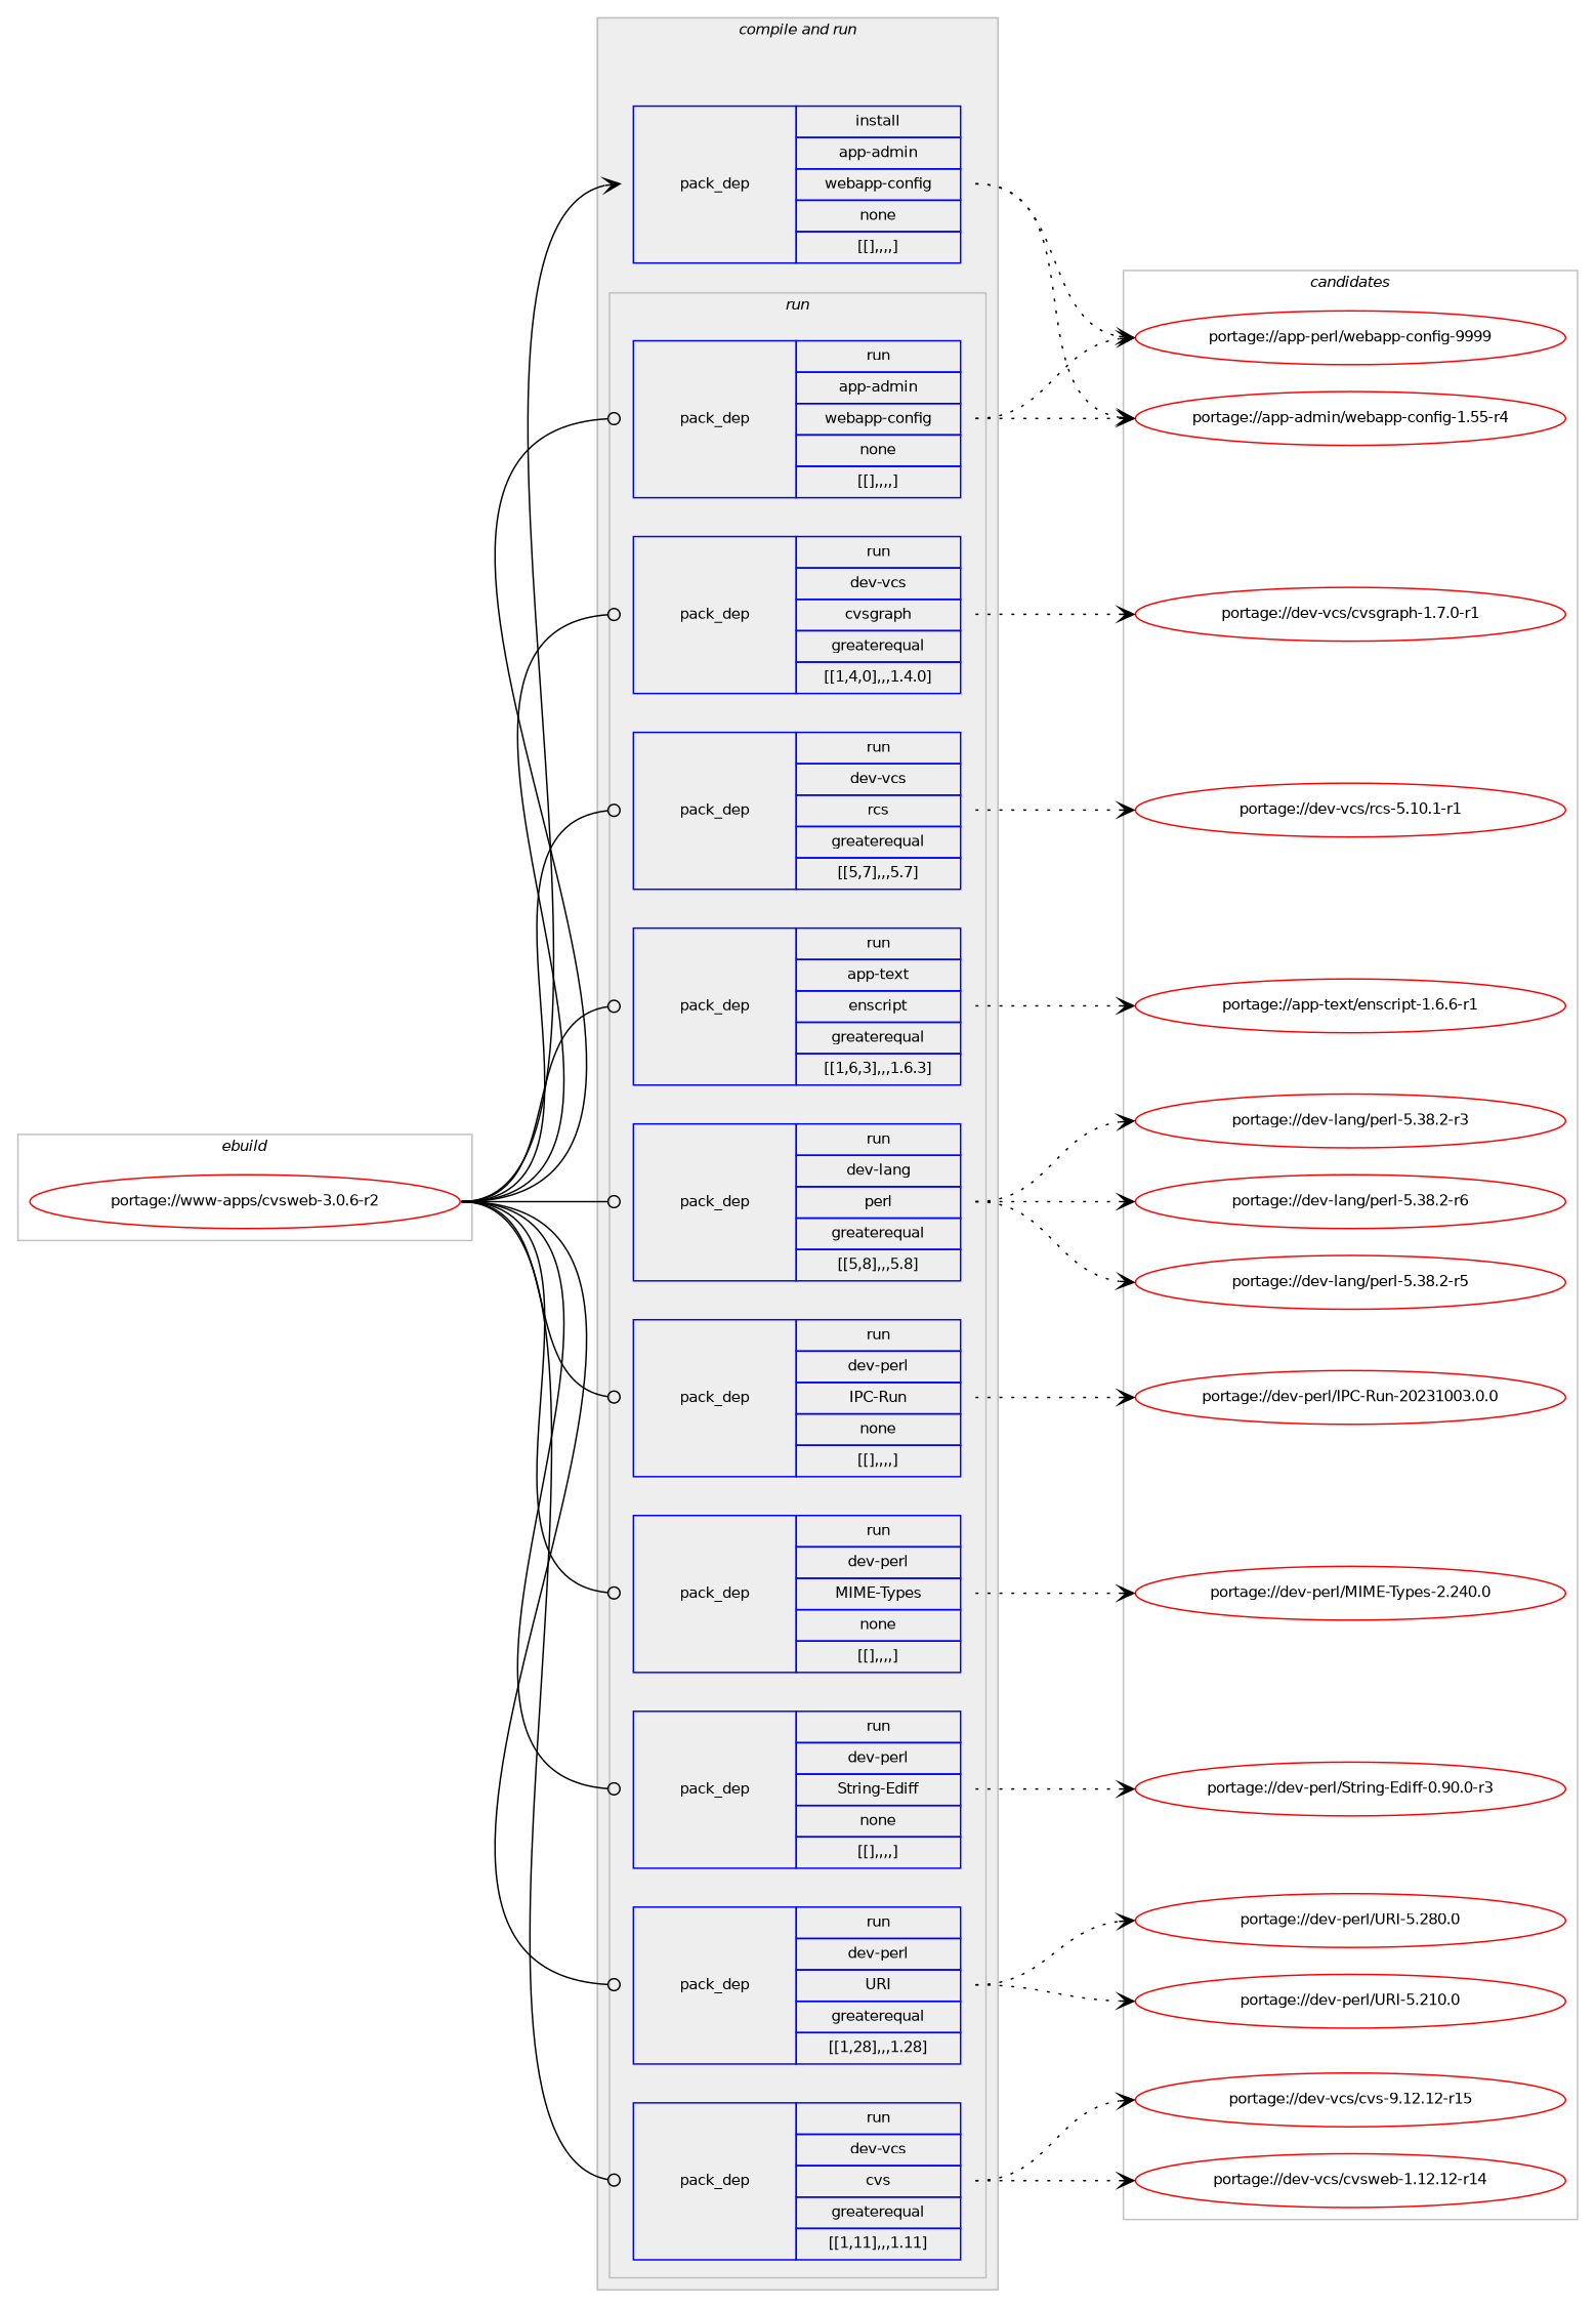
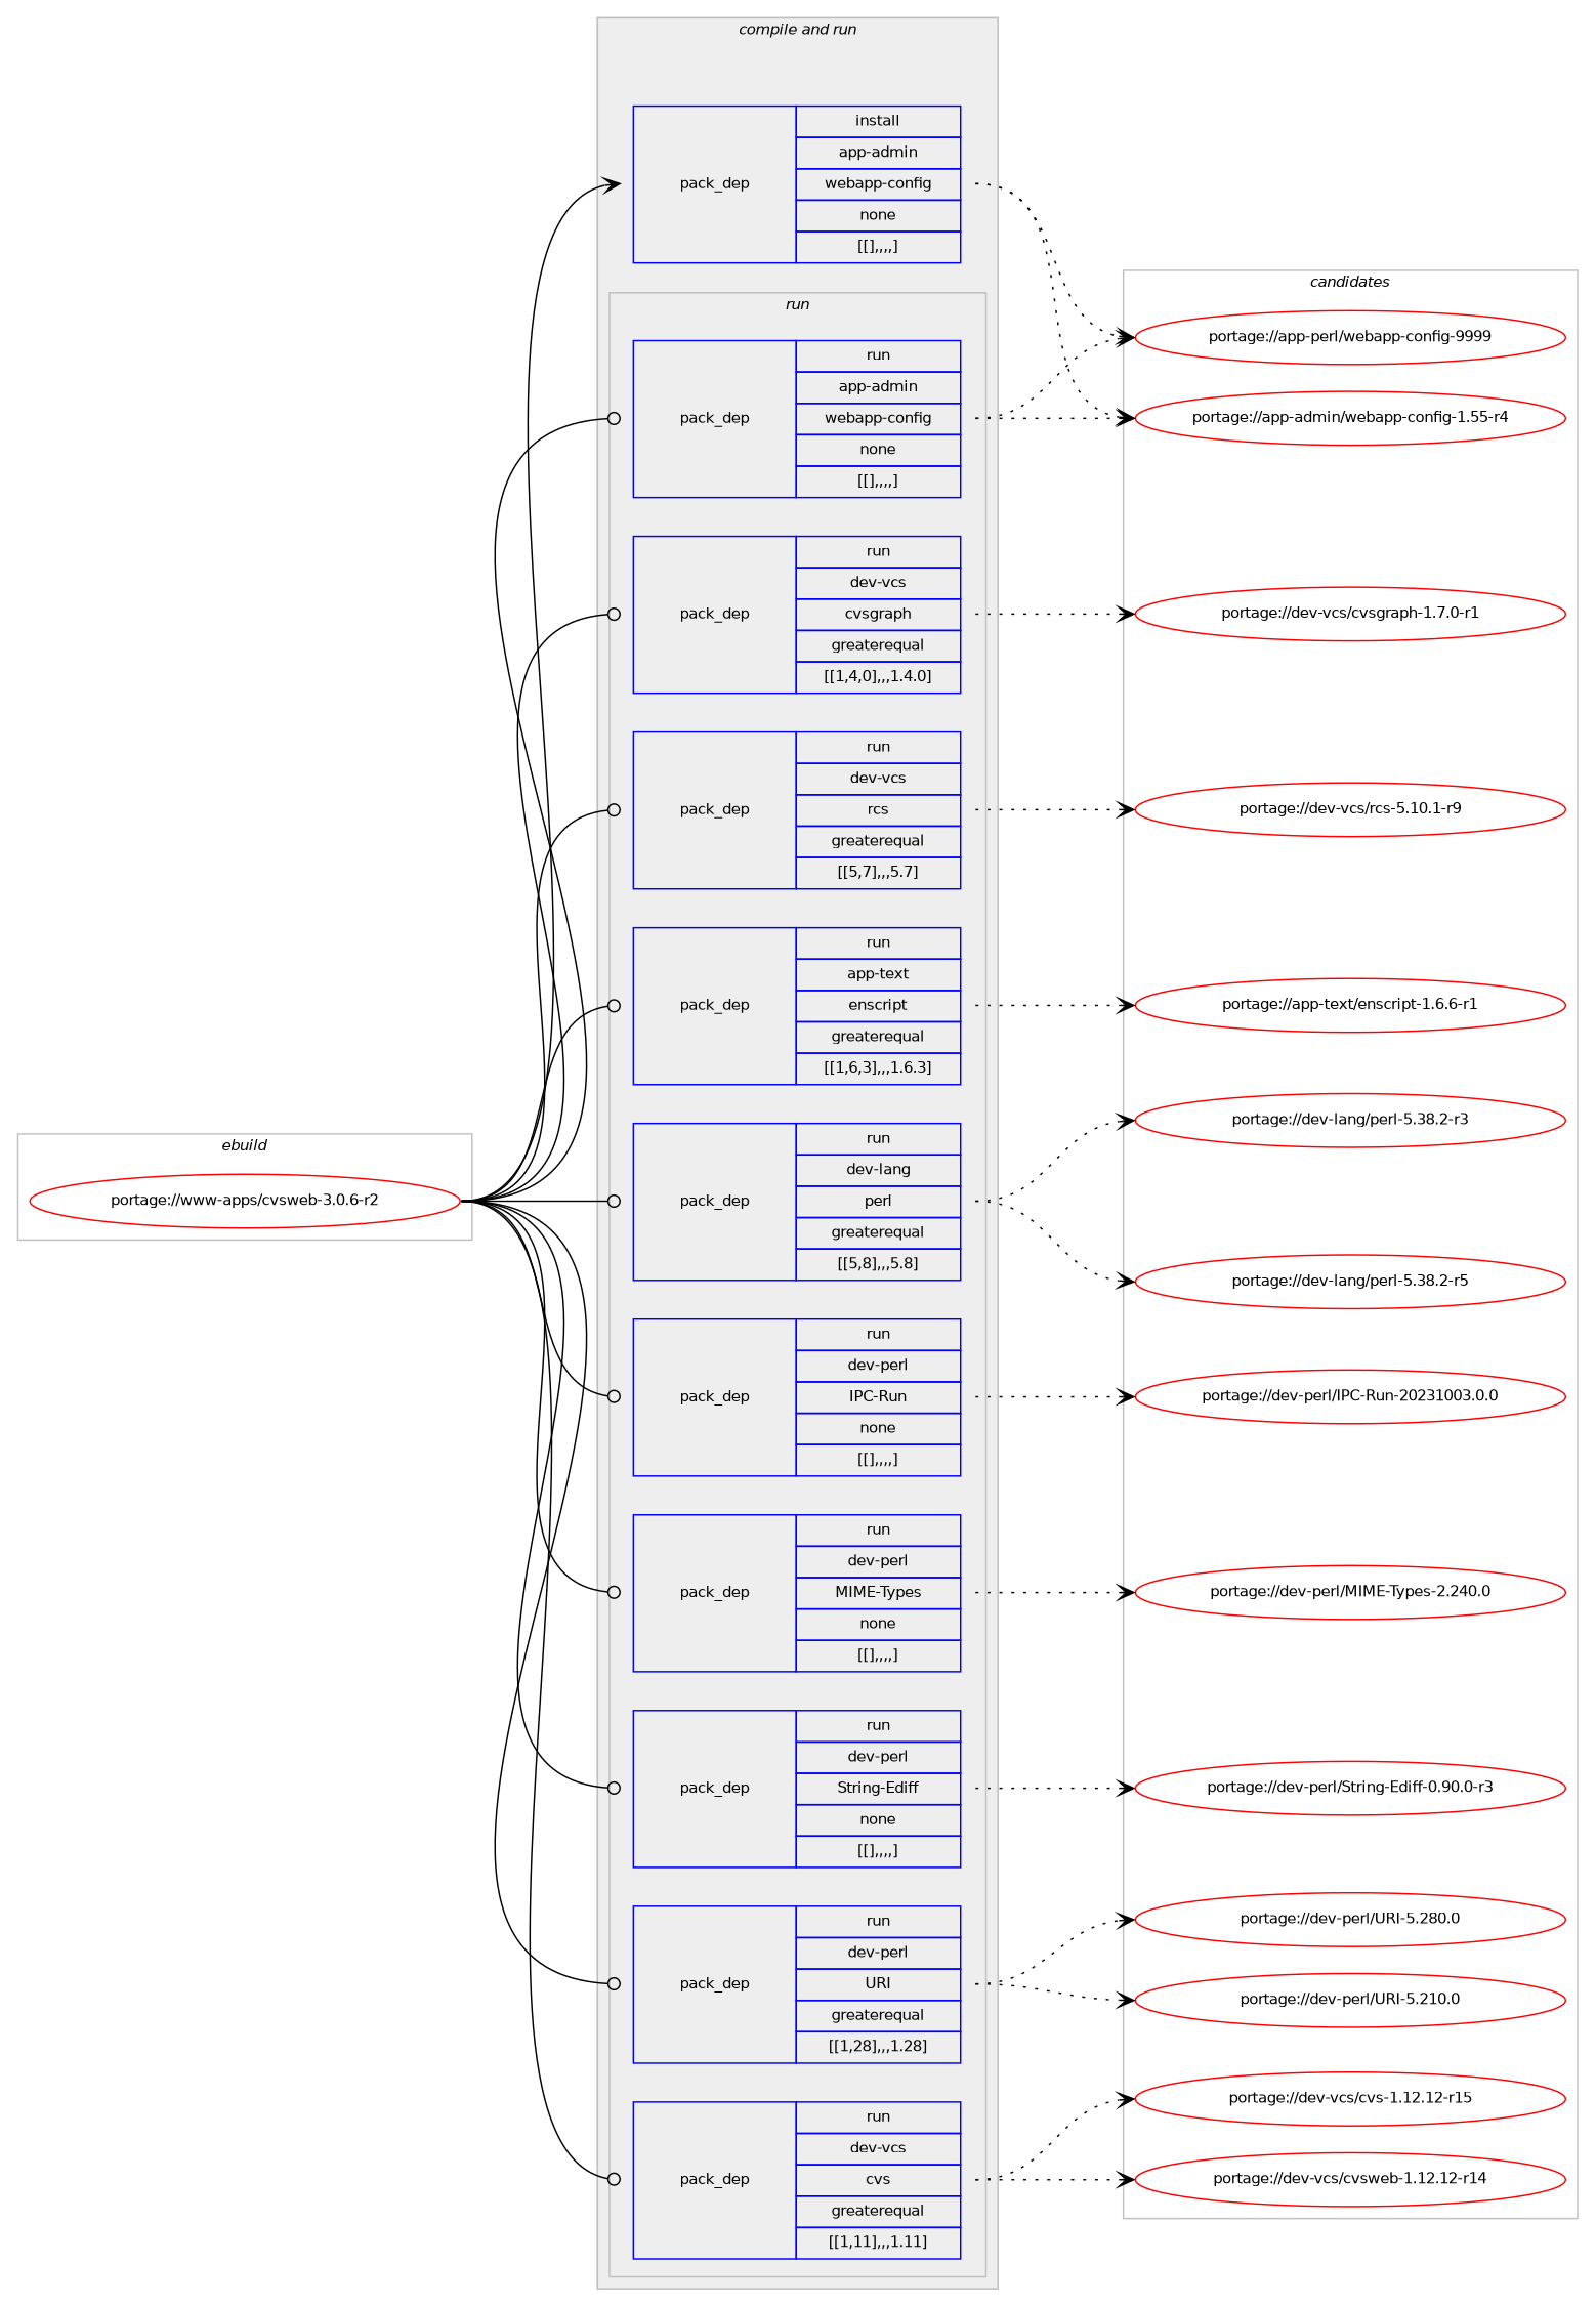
  digraph {
    compound=true
    concentrate=true
    fontname=Helvetica
    fontsize=10
    newrank=true
    rankdir=LR
    ranksep=1.5
    node [color=red fontname=Helvetica fontsize=10]
    edge [arrowhead=vee headport=w style=dotted tailport=e weight=100]
    n1 [label="portage://www-apps/cvsweb-3.0.6-r2" width=4]
    n2 [color=blue label=<<TABLE BORDER="0" CELLBORDER="1" CELLSPACING="0" CELLPADDING="4" WIDTH="220"><TR><TD ROWSPAN="6" CELLPADDING="30">pack_dep</TD></TR><TR><TD WIDTH="110">install</TD></TR><TR><TD>app-admin</TD></TR><TR><TD>webapp-config</TD></TR><TR><TD>none</TD></TR><TR><TD>[[],,,,]</TD></TR></TABLE>> shape=none]
    n3 [color=blue label=<<TABLE BORDER="0" CELLBORDER="1" CELLSPACING="0" CELLPADDING="4" WIDTH="220"><TR><TD ROWSPAN="6" CELLPADDING="30">pack_dep</TD></TR><TR><TD WIDTH="110">run</TD></TR><TR><TD>app-admin</TD></TR><TR><TD>webapp-config</TD></TR><TR><TD>none</TD></TR><TR><TD>[[],,,,]</TD></TR></TABLE>> shape=none]
    n4 [color=blue label=<<TABLE BORDER="0" CELLBORDER="1" CELLSPACING="0" CELLPADDING="4" WIDTH="220"><TR><TD ROWSPAN="6" CELLPADDING="30">pack_dep</TD></TR><TR><TD WIDTH="110">run</TD></TR><TR><TD>app-text</TD></TR><TR><TD>enscript</TD></TR><TR><TD>greaterequal</TD></TR><TR><TD>[[1,6,3],,,1.6.3]</TD></TR></TABLE>> shape=none]
    n5 [color=blue label=<<TABLE BORDER="0" CELLBORDER="1" CELLSPACING="0" CELLPADDING="4" WIDTH="220"><TR><TD ROWSPAN="6" CELLPADDING="30">pack_dep</TD></TR><TR><TD WIDTH="110">run</TD></TR><TR><TD>dev-lang</TD></TR><TR><TD>perl</TD></TR><TR><TD>greaterequal</TD></TR><TR><TD>[[5,8],,,5.8]</TD></TR></TABLE>> shape=none]
    n6 [color=blue label=<<TABLE BORDER="0" CELLBORDER="1" CELLSPACING="0" CELLPADDING="4" WIDTH="220"><TR><TD ROWSPAN="6" CELLPADDING="30">pack_dep</TD></TR><TR><TD WIDTH="110">run</TD></TR><TR><TD>dev-perl</TD></TR><TR><TD>IPC-Run</TD></TR><TR><TD>none</TD></TR><TR><TD>[[],,,,]</TD></TR></TABLE>> shape=none]
    n7 [color=blue label=<<TABLE BORDER="0" CELLBORDER="1" CELLSPACING="0" CELLPADDING="4" WIDTH="220"><TR><TD ROWSPAN="6" CELLPADDING="30">pack_dep</TD></TR><TR><TD WIDTH="110">run</TD></TR><TR><TD>dev-perl</TD></TR><TR><TD>MIME-Types</TD></TR><TR><TD>none</TD></TR><TR><TD>[[],,,,]</TD></TR></TABLE>> shape=none]
    n8 [color=blue label=<<TABLE BORDER="0" CELLBORDER="1" CELLSPACING="0" CELLPADDING="4" WIDTH="220"><TR><TD ROWSPAN="6" CELLPADDING="30">pack_dep</TD></TR><TR><TD WIDTH="110">run</TD></TR><TR><TD>dev-perl</TD></TR><TR><TD>String-Ediff</TD></TR><TR><TD>none</TD></TR><TR><TD>[[],,,,]</TD></TR></TABLE>> shape=none]
    n9 [color=blue label=<<TABLE BORDER="0" CELLBORDER="1" CELLSPACING="0" CELLPADDING="4" WIDTH="220"><TR><TD ROWSPAN="6" CELLPADDING="30">pack_dep</TD></TR><TR><TD WIDTH="110">run</TD></TR><TR><TD>dev-perl</TD></TR><TR><TD>URI</TD></TR><TR><TD>greaterequal</TD></TR><TR><TD>[[1,28],,,1.28]</TD></TR></TABLE>> shape=none]
    n10 [color=blue label=<<TABLE BORDER="0" CELLBORDER="1" CELLSPACING="0" CELLPADDING="4" WIDTH="220"><TR><TD ROWSPAN="6" CELLPADDING="30">pack_dep</TD></TR><TR><TD WIDTH="110">run</TD></TR><TR><TD>dev-vcs</TD></TR><TR><TD>cvs</TD></TR><TR><TD>greaterequal</TD></TR><TR><TD>[[1,11],,,1.11]</TD></TR></TABLE>> shape=none]
    n11 [color=blue label=<<TABLE BORDER="0" CELLBORDER="1" CELLSPACING="0" CELLPADDING="4" WIDTH="220"><TR><TD ROWSPAN="6" CELLPADDING="30">pack_dep</TD></TR><TR><TD WIDTH="110">run</TD></TR><TR><TD>dev-vcs</TD></TR><TR><TD>cvsgraph</TD></TR><TR><TD>greaterequal</TD></TR><TR><TD>[[1,4,0],,,1.4.0]</TD></TR></TABLE>> shape=none]
    n12 [color=blue label=<<TABLE BORDER="0" CELLBORDER="1" CELLSPACING="0" CELLPADDING="4" WIDTH="220"><TR><TD ROWSPAN="6" CELLPADDING="30">pack_dep</TD></TR><TR><TD WIDTH="110">run</TD></TR><TR><TD>dev-vcs</TD></TR><TR><TD>rcs</TD></TR><TR><TD>greaterequal</TD></TR><TR><TD>[[5,7],,,5.7]</TD></TR></TABLE>> shape=none]
    n13 [label="portage://app-perl/webapp-config-9999" width=4]
    n14 [label="portage://app-admin/webapp-config-1.55-r4" width=4]
    n15 [label="portage://app-text/enscript-1.6.6-r1" width=4]
-   n16 [label="portage://dev-lang/perl-5.38.2-r6" width=4]
    n17 [label="portage://dev-lang/perl-5.38.2-r5" width=4]
    n18 [label="portage://dev-lang/perl-5.38.2-r3" width=4]
    n19 [label="portage://dev-perl/IPC-Run-20231003.0.0" width=4]
    n20 [label="portage://dev-perl/MIME-Types-2.240.0" width=4]
    n21 [label="portage://dev-perl/String-Ediff-0.90.0-r3" width=4]
    n22 [label="portage://dev-perl/URI-5.280.0" width=4]
    n23 [label="portage://dev-perl/URI-5.210.0" width=4]
-   n24 [label="portage://dev-vcs/cvs-9.12.12-r15" width=4]
+   n24 [label="portage://dev-vcs/cvs-1.12.12-r15" width=4]
    n25 [label="portage://dev-vcs/cvsweb-1.12.12-r14" width=4]
    n26 [label="portage://dev-vcs/cvsgraph-1.7.0-r1" width=4]
-   n27 [label="portage://dev-vcs/rcs-5.10.1-r1" width=4]
+   n27 [label="portage://dev-vcs/rcs-5.10.1-r9" width=4]
    subgraph cluster_1 {
      color=gray
      label=<<i>ebuild</i>>
      n1
    }
    subgraph cluster_2 {
      color=gray
      label=<<i>dependencies</i>>
      subgraph cluster_3 {
        color=gray
        fillcolor="#eeeeee"
        label=<<i>compile</i>>
        style=filled
        subgraph sub_4 {
          color=gray
          fillcolor="#eeeeee"
          label=<<i>compile</i>>
          style=filled
          n2
        }
      }
      subgraph cluster_5 {
        color=gray
        fillcolor="#eeeeee"
        label=<<i>compile and run</i>>
        style=filled
      }
      subgraph cluster_6 {
        color=gray
        fillcolor="#eeeeee"
        label=<<i>run</i>>
        style=filled
        subgraph sub_7 {
          color=gray
          fillcolor="#eeeeee"
          label=<<i>run</i>>
          style=filled
          n3
        }
        subgraph sub_8 {
          color=gray
          fillcolor="#eeeeee"
          label=<<i>run</i>>
          style=filled
          n4
        }
        subgraph sub_9 {
          color=gray
          fillcolor="#eeeeee"
          label=<<i>run</i>>
          style=filled
          n5
        }
        subgraph sub_10 {
          color=gray
          fillcolor="#eeeeee"
          label=<<i>run</i>>
          style=filled
          n6
        }
        subgraph sub_11 {
          color=gray
          fillcolor="#eeeeee"
          label=<<i>run</i>>
          style=filled
          n7
        }
        subgraph sub_12 {
          color=gray
          fillcolor="#eeeeee"
          label=<<i>run</i>>
          style=filled
          n8
        }
        subgraph sub_13 {
          color=gray
          fillcolor="#eeeeee"
          label=<<i>run</i>>
          style=filled
          n9
        }
        subgraph sub_14 {
          color=gray
          fillcolor="#eeeeee"
          label=<<i>run</i>>
          style=filled
          n10
        }
        subgraph sub_15 {
          color=gray
          fillcolor="#eeeeee"
          label=<<i>run</i>>
          style=filled
          n11
        }
        subgraph sub_16 {
          color=gray
          fillcolor="#eeeeee"
          label=<<i>run</i>>
          style=filled
          n12
        }
      }
    }
    subgraph cluster_17 {
      color=gray
      label=<<i>candidates</i>>
      rank=same
      subgraph sub_18 {
        color=black
        label=<<i>candidates</i>>
        nodesep=1
        rank=same
        n13
        n14
      }
      subgraph sub_19 {
        color=black
        label=<<i>candidates</i>>
        nodesep=1
        rank=same
        n13
        n14
      }
      subgraph sub_20 {
        color=black
        label=<<i>candidates</i>>
        nodesep=1
        rank=same
        n15
      }
      subgraph sub_21 {
        color=black
        label=<<i>candidates</i>>
        nodesep=1
        rank=same
-       n16
        n17
        n18
      }
      subgraph sub_22 {
        color=black
        label=<<i>candidates</i>>
        nodesep=1
        rank=same
        n19
      }
      subgraph sub_23 {
        color=black
        label=<<i>candidates</i>>
        nodesep=1
        rank=same
        n20
      }
      subgraph sub_24 {
        color=black
        label=<<i>candidates</i>>
        nodesep=1
        rank=same
        n21
      }
      subgraph sub_25 {
        color=black
        label=<<i>candidates</i>>
        nodesep=1
        rank=same
        n22
        n23
      }
      subgraph sub_26 {
        color=black
        label=<<i>candidates</i>>
        nodesep=1
        rank=same
        n24
        n25
      }
      subgraph sub_27 {
        color=black
        label=<<i>candidates</i>>
        nodesep=1
        rank=same
        n26
      }
      subgraph sub_28 {
        color=black
        label=<<i>candidates</i>>
        nodesep=1
        rank=same
        n27
      }
    }
    n1 -> n2 [style=solid weight=20]
    n1 -> n3 [arrowhead=odot style=solid weight=20]
    n1 -> n4 [arrowhead=odot style=solid weight=20]
    n1 -> n5 [arrowhead=odot style=solid weight=20]
    n1 -> n6 [arrowhead=odot style=solid weight=20]
    n1 -> n7 [arrowhead=odot style=solid weight=20]
    n1 -> n8 [arrowhead=odot style=solid weight=20]
    n1 -> n9 [arrowhead=odot style=solid weight=20]
    n1 -> n10 [arrowhead=odot style=solid weight=20]
    n1 -> n11 [arrowhead=odot style=solid weight=20]
    n1 -> n12 [arrowhead=odot style=solid weight=20]
    n2 -> n13
    n2 -> n14
    n3 -> n13
    n3 -> n14
    n4 -> n15
-   n5 -> n16
    n5 -> n17
    n5 -> n18
    n6 -> n19
    n7 -> n20
    n8 -> n21
    n9 -> n22
    n9 -> n23
    n10 -> n24
    n10 -> n25
    n11 -> n26
    n12 -> n27
  }
